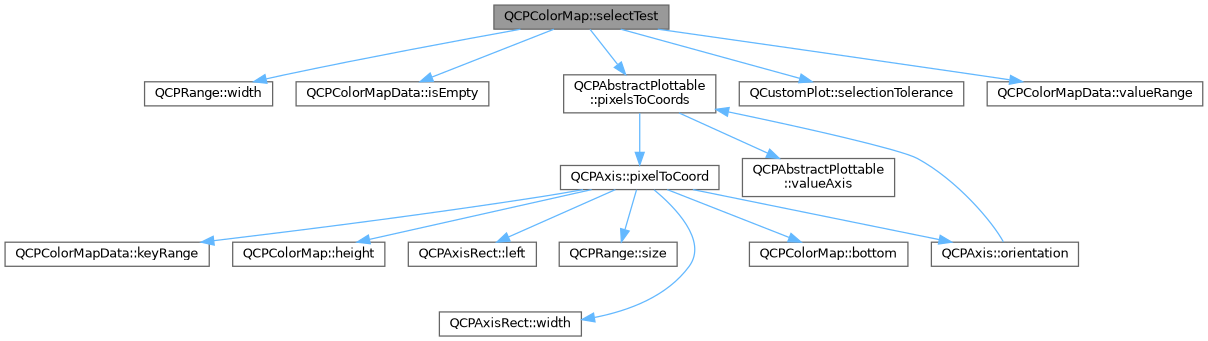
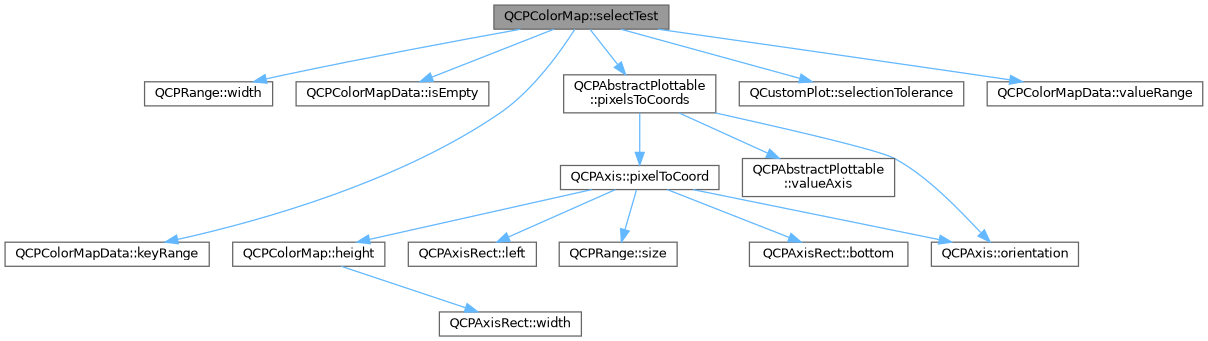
  digraph {
    rankdir=TB
    node [color=grey40 fillcolor=white fontname=Helvetica fontsize=10 shape=box style=filled]
    edge [color=steelblue1 fontname=Helvetica fontsize=10 labelfontname=Helvetica labelfontsize=10 style=solid]
    n1 [color=gray40 fillcolor=grey60 fontcolor=black height=0.2 label="QCPColorMap::selectTest" width=0.4]
    n2 [height=0.2 label="QCPRange::width" width=0.4]
    n3 [height=0.2 label="QCPColorMapData::isEmpty" width=0.4]
    n4 [height=0.2 label="QCPColorMapData::keyRange" width=0.4]
    n5 [height=0.2 label="QCPAbstractPlottable\l::pixelsToCoords" width=0.4]
    n6 [height=0.2 label="QCustomPlot::selectionTolerance" width=0.4]
    n7 [height=0.2 label="QCPColorMapData::valueRange" width=0.4]
    n8 [height=0.2 label="QCPAxis::orientation" width=0.4]
    n9 [height=0.2 label="QCPAxis::pixelToCoord" width=0.4]
    n10 [height=0.2 label="QCPAbstractPlottable\l::valueAxis" width=0.4]
-   n11 [height=0.2 label="QCPColorMap::bottom" width=0.4]
+   n11 [height=0.2 label="QCPAxisRect::bottom" width=0.4]
    n12 [height=0.2 label="QCPColorMap::height" width=0.4]
    n13 [height=0.2 label="QCPAxisRect::left" width=0.4]
    n14 [height=0.2 label="QCPRange::size" width=0.4]
    n15 [height=0.2 label="QCPAxisRect::width" width=0.4]
    n1 -> n2
    n1 -> n3
-   n9 -> n4
+   n1 -> n4
    n1 -> n5
    n1 -> n6
    n1 -> n7
-   n8 -> n5
+   n5 -> n8
    n5 -> n9
    n5 -> n10
    n9 -> n8
    n9 -> n11
    n9 -> n12
    n9 -> n13
    n9 -> n14
-   n9 -> n15
+   n12 -> n15
  }
